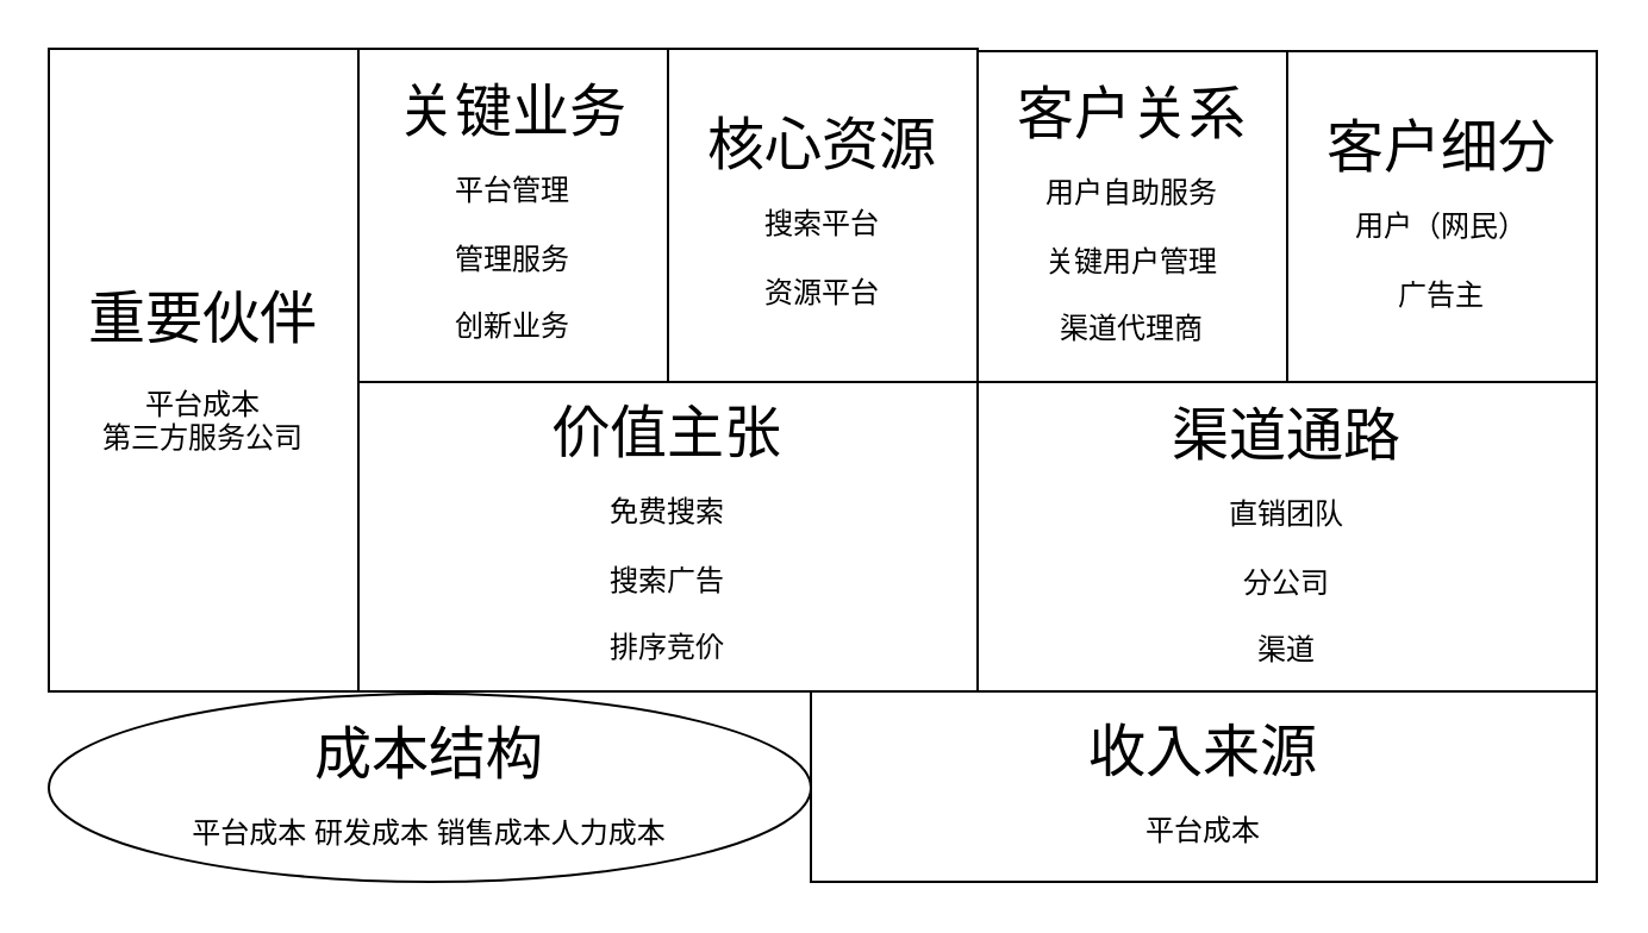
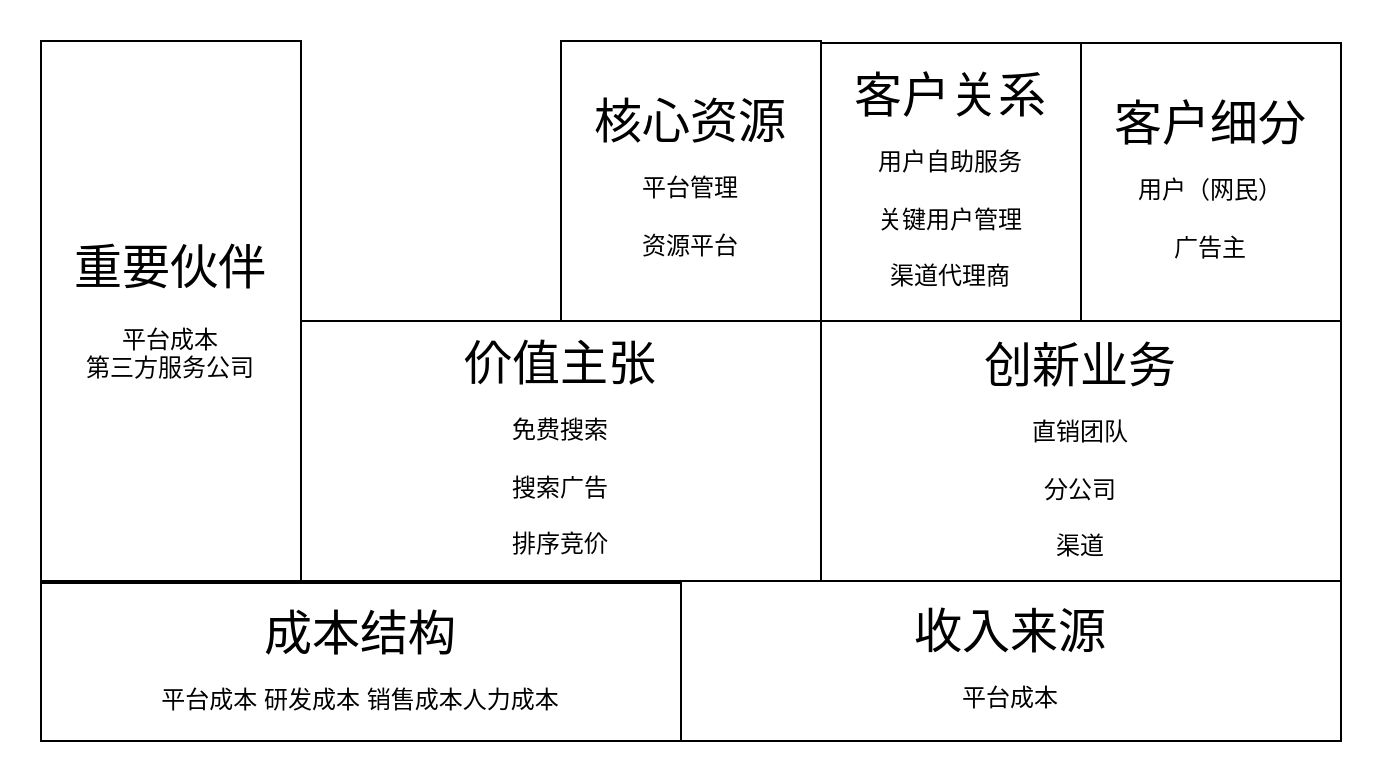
  <mxCell id="0" />
  <mxCell id="1" parent="0" />
  <mxCell id="2" value="&lt;font style=&quot;font-size: 24px&quot;&gt;重要伙伴&lt;/font&gt;&lt;br&gt;&lt;br&gt;平台成本&lt;br&gt;第三方服务公司" style="rounded=0;whiteSpace=wrap;html=1;" vertex="1" parent="1"><mxGeometry x="20" y="20" width="130" height="270" as="geometry" /></mxCell>
- <mxCell id="3" value="关键业务&lt;br&gt;&lt;font style=&quot;font-size: 12px&quot;&gt;平台管理&lt;br&gt;管理服务&lt;br&gt;创新业务&lt;/font&gt;" style="rounded=0;whiteSpace=wrap;html=1;fontSize=24;" vertex="1" parent="1"><mxGeometry x="150" y="20" width="130" height="140" as="geometry" /></mxCell>
- <mxCell id="4" value="核心资源&lt;br&gt;&lt;font style=&quot;font-size: 12px&quot;&gt;搜索平台&lt;br&gt;资源平台&lt;/font&gt;" style="rounded=0;whiteSpace=wrap;html=1;fontSize=24;" vertex="1" parent="1"><mxGeometry x="280" y="20" width="130" height="140" as="geometry" /></mxCell>
+ <mxCell id="4" value="核心资源&lt;br&gt;&lt;font style=&quot;font-size: 12px&quot;&gt;平台管理&lt;br&gt;资源平台&lt;/font&gt;" style="rounded=0;whiteSpace=wrap;html=1;fontSize=24;" vertex="1" parent="1"><mxGeometry x="280" y="20" width="130" height="140" as="geometry" /></mxCell>
  <mxCell id="5" value="价值主张&lt;br&gt;&lt;font style=&quot;font-size: 12px&quot;&gt;免费搜索&lt;br&gt;搜索广告&lt;br&gt;排序竞价&lt;/font&gt;" style="rounded=0;whiteSpace=wrap;html=1;fontSize=24;" vertex="1" parent="1"><mxGeometry x="150" y="160" width="260" height="130" as="geometry" /></mxCell>
  <mxCell id="6" value="客户关系&lt;br&gt;&lt;font style=&quot;font-size: 12px&quot;&gt;用户自助服务&lt;br&gt;关键用户管理&lt;br&gt;渠道代理商&lt;/font&gt;" style="rounded=0;whiteSpace=wrap;html=1;fontSize=24;" vertex="1" parent="1"><mxGeometry x="410" y="21" width="130" height="140" as="geometry" /></mxCell>
  <mxCell id="7" value="客户细分&lt;br&gt;&lt;font style=&quot;font-size: 12px&quot;&gt;用户（网民）&lt;br&gt;广告主&lt;/font&gt;" style="rounded=0;whiteSpace=wrap;html=1;fontSize=24;" vertex="1" parent="1"><mxGeometry x="540" y="21" width="130" height="140" as="geometry" /></mxCell>
- <mxCell id="8" value="渠道通路&lt;br&gt;&lt;font style=&quot;font-size: 12px&quot;&gt;直销团队&lt;br&gt;分公司&lt;br&gt;渠道&lt;/font&gt;" style="rounded=0;whiteSpace=wrap;html=1;fontSize=24;" vertex="1" parent="1"><mxGeometry x="410" y="160" width="260" height="131" as="geometry" /></mxCell>
- <mxCell id="9" value="&lt;font&gt;&lt;font style=&quot;font-size: 24px&quot;&gt;成本结构&lt;/font&gt;&lt;br&gt;&lt;span style=&quot;font-size: 12px&quot;&gt;平台成本 研发成本 销售成本人力成本&lt;/span&gt;&lt;/font&gt;" style="ellipse;whiteSpace=wrap;html=1;fontSize=24;" vertex="1" parent="1"><mxGeometry x="20" y="291" width="320" height="79" as="geometry" /></mxCell>
+ <mxCell id="8" value="创新业务&lt;br&gt;&lt;font style=&quot;font-size: 12px&quot;&gt;直销团队&lt;br&gt;分公司&lt;br&gt;渠道&lt;/font&gt;" style="rounded=0;whiteSpace=wrap;html=1;fontSize=24;" vertex="1" parent="1"><mxGeometry x="410" y="160" width="260" height="131" as="geometry" /></mxCell>
+ <mxCell id="9" value="&lt;font&gt;&lt;font style=&quot;font-size: 24px&quot;&gt;成本结构&lt;/font&gt;&lt;br&gt;&lt;span style=&quot;font-size: 12px&quot;&gt;平台成本 研发成本 销售成本人力成本&lt;/span&gt;&lt;/font&gt;" style="rounded=0;whiteSpace=wrap;html=1;fontSize=24;" vertex="1" parent="1"><mxGeometry x="20" y="291" width="320" height="79" as="geometry" /></mxCell>
  <mxCell id="10" value="收入来源&lt;br&gt;&lt;font style=&quot;font-size: 12px&quot;&gt;平台成本&lt;/font&gt;" style="rounded=0;whiteSpace=wrap;html=1;fontSize=24;" vertex="1" parent="1"><mxGeometry x="340" y="290" width="330" height="80" as="geometry" /></mxCell>
